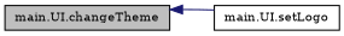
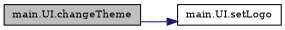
  digraph {
    rankdir=LR
    fontname="DejaVu Serif"
    node [color=black fontname="DejaVu Serif" fontsize=10 shape=record style=filled]
    n1 [fillcolor=grey75 fontcolor=black height=0.2 label="main.UI.changeTheme" width=0.4]
    n2 [fillcolor=white height=0.2 label="main.UI.setLogo" width=0.4]
-   n2 -> n1 [color=midnightblue fontname="DejaVu Serif" fontsize=10 labelfontname=Helvetica labelfontsize=10 style=solid]
+   n1 -> n2 [color=midnightblue fontname="DejaVu Serif" fontsize=10 labelfontname=Helvetica labelfontsize=10 style=solid]
  }
